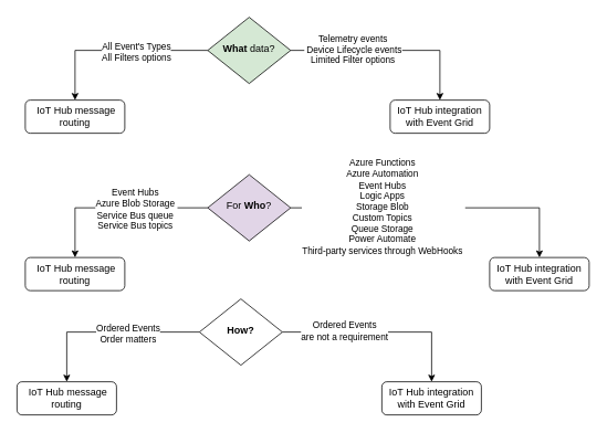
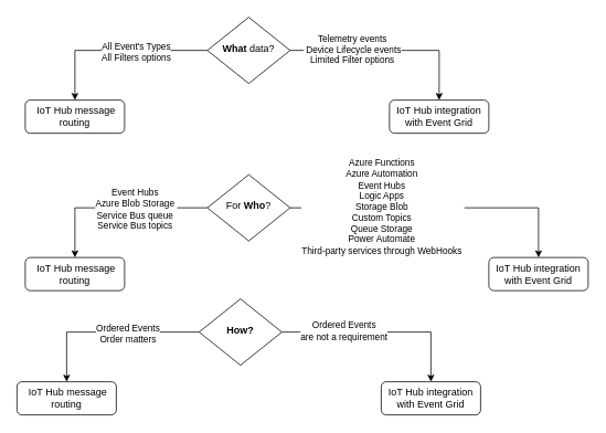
  <mxCell id="0" />
  <mxCell id="1" parent="0" />
  <mxCell id="2" style="edgeStyle=orthogonalEdgeStyle;rounded=0;orthogonalLoop=1;jettySize=auto;html=1;exitX=0;exitY=0.5;exitDx=0;exitDy=0;entryX=0.5;entryY=0;entryDx=0;entryDy=0;" edge="1" parent="1" source="6" target="7"><mxGeometry relative="1" as="geometry" /></mxCell>
  <mxCell id="3" value="All Event's Types &lt;br&gt;All Filters options" style="edgeLabel;html=1;align=center;verticalAlign=middle;resizable=0;points=[];" vertex="1" connectable="0" parent="2"><mxGeometry x="-0.211" y="1" relative="1" as="geometry"><mxPoint as="offset" /></mxGeometry></mxCell>
  <mxCell id="4" style="edgeStyle=orthogonalEdgeStyle;rounded=0;orthogonalLoop=1;jettySize=auto;html=1;exitX=1;exitY=0.5;exitDx=0;exitDy=0;entryX=0.5;entryY=0;entryDx=0;entryDy=0;" edge="1" parent="1" source="6" target="8"><mxGeometry relative="1" as="geometry" /></mxCell>
  <mxCell id="5" value="Telemetry events&lt;br&gt;&amp;nbsp;Device Lifecycle events&lt;br&gt;Limited Filter options" style="edgeLabel;html=1;align=center;verticalAlign=middle;resizable=0;points=[];" vertex="1" connectable="0" parent="4"><mxGeometry x="-0.386" y="2" relative="1" as="geometry"><mxPoint as="offset" /></mxGeometry></mxCell>
- <mxCell id="6" value="&lt;b&gt;What&lt;/b&gt; data?" style="rhombus;whiteSpace=wrap;html=1;shadow=0;fontFamily=Helvetica;fontSize=12;align=center;strokeWidth=1;spacing=6;spacingTop=-4;fillColor=#d5e8d4;" vertex="1" parent="1"><mxGeometry x="250" y="20" width="100" height="80" as="geometry" /></mxCell>
+ <mxCell id="6" value="&lt;b&gt;What&lt;/b&gt; data?" style="rhombus;whiteSpace=wrap;html=1;shadow=0;fontFamily=Helvetica;fontSize=12;align=center;strokeWidth=1;spacing=6;spacingTop=-4;" vertex="1" parent="1"><mxGeometry x="250" y="20" width="100" height="80" as="geometry" /></mxCell>
  <mxCell id="7" value="&amp;nbsp;IoT Hub message routing" style="rounded=1;whiteSpace=wrap;html=1;fontSize=12;glass=0;strokeWidth=1;shadow=0;" vertex="1" parent="1"><mxGeometry x="30" y="120" width="120" height="40" as="geometry" /></mxCell>
  <mxCell id="8" value="IoT Hub integration with Event Grid" style="rounded=1;whiteSpace=wrap;html=1;fontSize=12;glass=0;strokeWidth=1;shadow=0;" vertex="1" parent="1"><mxGeometry x="470" y="120" width="120" height="40" as="geometry" /></mxCell>
  <mxCell id="9" style="edgeStyle=orthogonalEdgeStyle;rounded=0;orthogonalLoop=1;jettySize=auto;html=1;exitX=0;exitY=0.5;exitDx=0;exitDy=0;entryX=0.5;entryY=0;entryDx=0;entryDy=0;" edge="1" parent="1" source="13" target="14"><mxGeometry relative="1" as="geometry" /></mxCell>
  <mxCell id="10" value="&lt;div&gt;Event Hubs&amp;nbsp;&lt;/div&gt;&lt;div&gt;Azure Blob Storage&amp;nbsp;&lt;/div&gt;&lt;div&gt;Service Bus queue&amp;nbsp;&lt;/div&gt;&lt;div&gt;Service Bus topics&amp;nbsp;&lt;/div&gt;" style="edgeLabel;html=1;align=center;verticalAlign=middle;resizable=0;points=[];" vertex="1" connectable="0" parent="9"><mxGeometry x="-0.211" y="1" relative="1" as="geometry"><mxPoint as="offset" /></mxGeometry></mxCell>
  <mxCell id="11" style="edgeStyle=orthogonalEdgeStyle;rounded=0;orthogonalLoop=1;jettySize=auto;html=1;exitX=1;exitY=0.5;exitDx=0;exitDy=0;entryX=0.5;entryY=0;entryDx=0;entryDy=0;" edge="1" parent="1" source="13" target="15"><mxGeometry relative="1" as="geometry" /></mxCell>
  <mxCell id="12" value="&lt;div&gt;Azure Functions&amp;nbsp;&lt;/div&gt;&lt;div&gt;Azure Automation&amp;nbsp;&lt;/div&gt;&lt;div&gt;Event Hubs&amp;nbsp;&lt;/div&gt;&lt;div&gt;Logic Apps&amp;nbsp;&lt;/div&gt;&lt;div&gt;Storage Blob&amp;nbsp;&lt;/div&gt;&lt;div&gt;Custom Topics&amp;nbsp;&lt;/div&gt;&lt;div&gt;Queue Storage&amp;nbsp;&lt;/div&gt;&lt;div&gt;Power Automate&amp;nbsp;&lt;/div&gt;&lt;div&gt;Third-party services through WebHooks&amp;nbsp;&lt;/div&gt;" style="edgeLabel;html=1;align=center;verticalAlign=middle;resizable=0;points=[];" vertex="1" connectable="0" parent="11"><mxGeometry x="-0.386" y="2" relative="1" as="geometry"><mxPoint as="offset" /></mxGeometry></mxCell>
- <mxCell id="13" value="For &lt;b&gt;Who&lt;/b&gt;?" style="rhombus;whiteSpace=wrap;html=1;shadow=0;fontFamily=Helvetica;fontSize=12;align=center;strokeWidth=1;spacing=6;spacingTop=-4;fillColor=#e1d5e7;" vertex="1" parent="1"><mxGeometry x="250" y="210" width="100" height="80" as="geometry" /></mxCell>
+ <mxCell id="13" value="For &lt;b&gt;Who&lt;/b&gt;?" style="rhombus;whiteSpace=wrap;html=1;shadow=0;fontFamily=Helvetica;fontSize=12;align=center;strokeWidth=1;spacing=6;spacingTop=-4;" vertex="1" parent="1"><mxGeometry x="250" y="210" width="100" height="80" as="geometry" /></mxCell>
  <mxCell id="14" value="&amp;nbsp;IoT Hub message routing" style="rounded=1;whiteSpace=wrap;html=1;fontSize=12;glass=0;strokeWidth=1;shadow=0;" vertex="1" parent="1"><mxGeometry x="30" y="310" width="120" height="40" as="geometry" /></mxCell>
  <mxCell id="15" value="IoT Hub integration with Event Grid" style="rounded=1;whiteSpace=wrap;html=1;fontSize=12;glass=0;strokeWidth=1;shadow=0;" vertex="1" parent="1"><mxGeometry x="590" y="310" width="120" height="40" as="geometry" /></mxCell>
  <mxCell id="16" style="edgeStyle=orthogonalEdgeStyle;rounded=0;orthogonalLoop=1;jettySize=auto;html=1;exitX=0;exitY=0.5;exitDx=0;exitDy=0;entryX=0.5;entryY=0;entryDx=0;entryDy=0;" edge="1" parent="1" source="20" target="21"><mxGeometry relative="1" as="geometry" /></mxCell>
  <mxCell id="17" value="Ordered Events&lt;br&gt;Order matters" style="edgeLabel;html=1;align=center;verticalAlign=middle;resizable=0;points=[];" vertex="1" connectable="0" parent="16"><mxGeometry x="-0.211" y="1" relative="1" as="geometry"><mxPoint as="offset" /></mxGeometry></mxCell>
  <mxCell id="18" style="edgeStyle=orthogonalEdgeStyle;rounded=0;orthogonalLoop=1;jettySize=auto;html=1;exitX=1;exitY=0.5;exitDx=0;exitDy=0;entryX=0.5;entryY=0;entryDx=0;entryDy=0;" edge="1" parent="1" source="20" target="22"><mxGeometry relative="1" as="geometry" /></mxCell>
  <mxCell id="19" value="Ordered Events&lt;br&gt;are not a requirement" style="edgeLabel;html=1;align=center;verticalAlign=middle;resizable=0;points=[];" vertex="1" connectable="0" parent="18"><mxGeometry x="-0.386" y="2" relative="1" as="geometry"><mxPoint as="offset" /></mxGeometry></mxCell>
  <mxCell id="20" value="&lt;b&gt;How?&lt;/b&gt;" style="rhombus;whiteSpace=wrap;html=1;shadow=0;fontFamily=Helvetica;fontSize=12;align=center;strokeWidth=1;spacing=6;spacingTop=-4;" vertex="1" parent="1"><mxGeometry x="240" y="360" width="100" height="80" as="geometry" /></mxCell>
  <mxCell id="21" value="&amp;nbsp;IoT Hub message routing" style="rounded=1;whiteSpace=wrap;html=1;fontSize=12;glass=0;strokeWidth=1;shadow=0;" vertex="1" parent="1"><mxGeometry x="20" y="460" width="120" height="40" as="geometry" /></mxCell>
  <mxCell id="22" value="IoT Hub integration with Event Grid" style="rounded=1;whiteSpace=wrap;html=1;fontSize=12;glass=0;strokeWidth=1;shadow=0;" vertex="1" parent="1"><mxGeometry x="460" y="460" width="120" height="40" as="geometry" /></mxCell>
